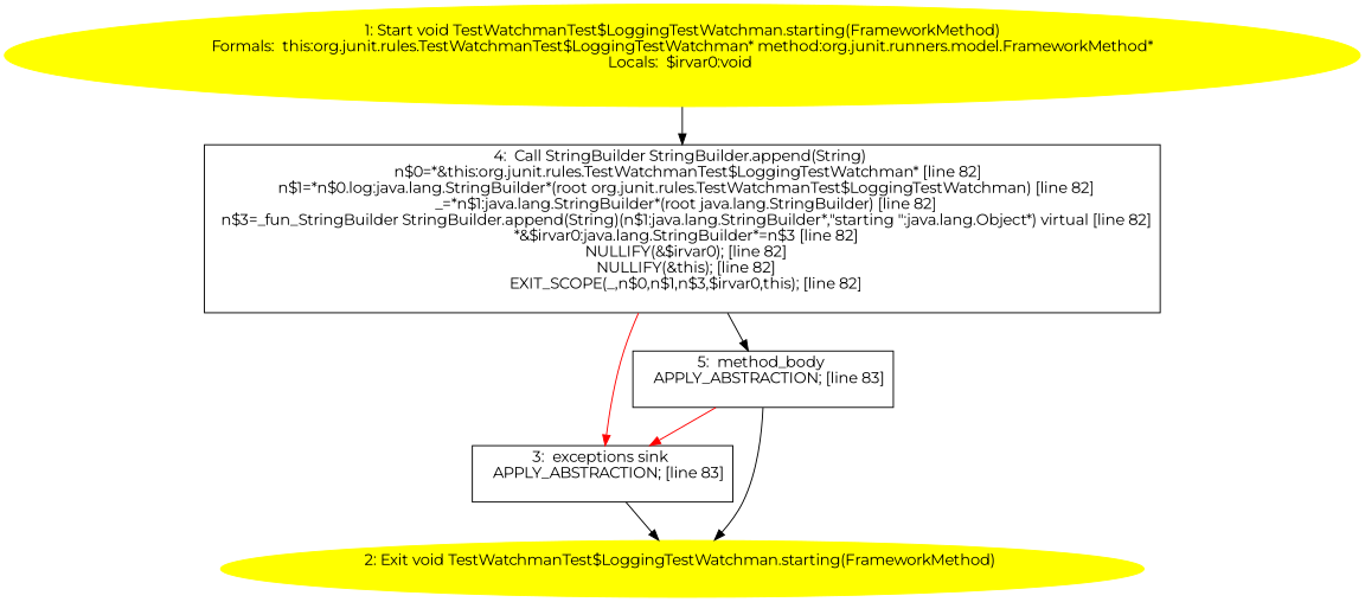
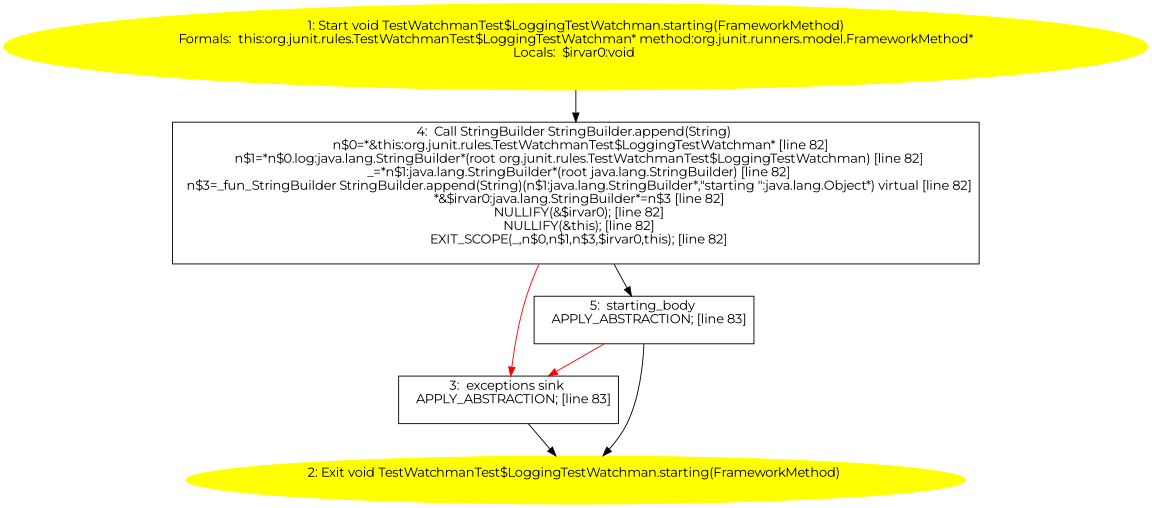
  digraph {
    fontname=Montserrat
    node [fontname=Montserrat shape=box]
    edge [fontname=Montserrat]
    n1 [color=yellow label="1: Start void TestWatchmanTest$LoggingTestWatchman.starting(FrameworkMethod)\nFormals:  this:org.junit.rules.TestWatchmanTest$LoggingTestWatchman* method:org.junit.runners.model.FrameworkMethod*\nLocals:  $irvar0:void \n  " style=filled shape=""]
    n2 [label="4:  Call StringBuilder StringBuilder.append(String) \n   n$0=*&this:org.junit.rules.TestWatchmanTest$LoggingTestWatchman* [line 82]\n  n$1=*n$0.log:java.lang.StringBuilder*(root org.junit.rules.TestWatchmanTest$LoggingTestWatchman) [line 82]\n  _=*n$1:java.lang.StringBuilder*(root java.lang.StringBuilder) [line 82]\n  n$3=_fun_StringBuilder StringBuilder.append(String)(n$1:java.lang.StringBuilder*,\"starting \":java.lang.Object*) virtual [line 82]\n  *&$irvar0:java.lang.StringBuilder*=n$3 [line 82]\n  NULLIFY(&$irvar0); [line 82]\n  NULLIFY(&this); [line 82]\n  EXIT_SCOPE(_,n$0,n$1,n$3,$irvar0,this); [line 82]\n "]
    n3 [label="3:  exceptions sink \n   APPLY_ABSTRACTION; [line 83]\n "]
-   n4 [label="5:  method_body \n   APPLY_ABSTRACTION; [line 83]\n "]
+   n4 [label="5:  starting_body \n   APPLY_ABSTRACTION; [line 83]\n "]
    n5 [color=yellow label="2: Exit void TestWatchmanTest$LoggingTestWatchman.starting(FrameworkMethod) \n  " style=filled shape=""]
    n1 -> n2
    n2 -> n3 [color=red]
    n2 -> n4
    n3 -> n5
    n4 -> n3 [color=red]
    n4 -> n5
  }
